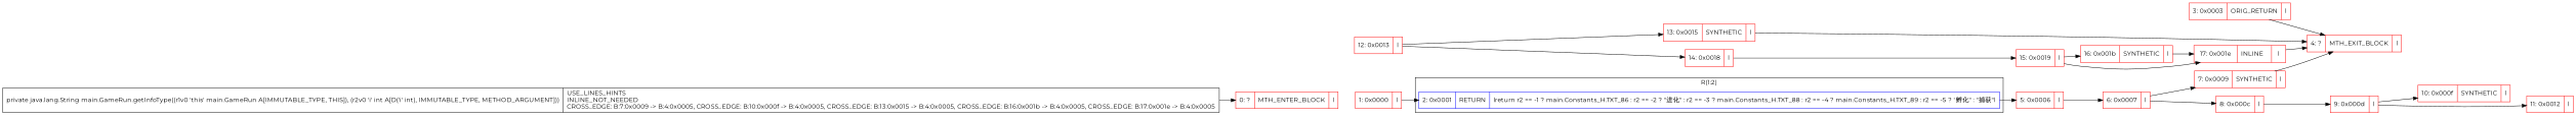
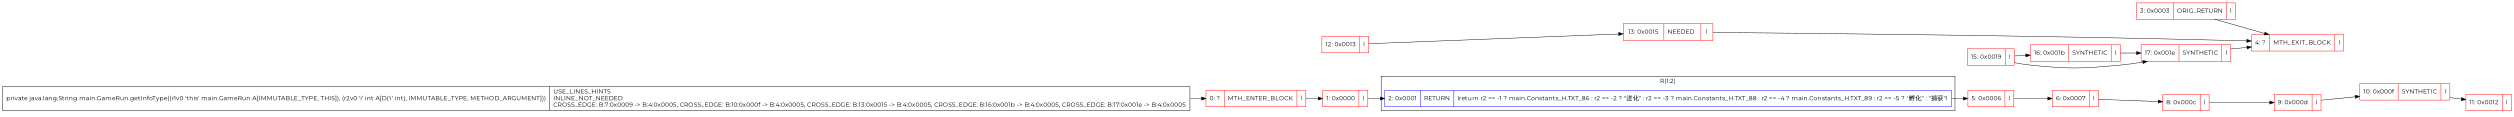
  digraph {
    fontname=Montserrat
    rankdir=LR
    node [color=red fontname=Montserrat shape=record]
    edge [fontname=Montserrat]
    n1 [color=blue label="{2\:\ 0x0001|RETURN\l|lreturn r2 == \-1 ? main.Constants_H.TXT_86 : r2 == \-2 ? \"进化\" : r2 == \-3 ? main.Constants_H.TXT_88 : r2 == \-4 ? main.Constants_H.TXT_89 : r2 == \-5 ? \"孵化\" : \"捕获\"l}"]
    n2 [label="{5\:\ 0x0006|l}"]
    n3 [label="{3\:\ 0x0003|ORIG_RETURN\l|l}"]
    n4 [label="{4\:\ ?|MTH_EXIT_BLOCK\l|l}"]
    n5 [label="{6\:\ 0x0007|l}"]
    n6 [label="{0\:\ ?|MTH_ENTER_BLOCK\l|l}"]
    n7 [label="{1\:\ 0x0000|l}"]
-   n8 [label="{7\:\ 0x0009|SYNTHETIC\l|l}"]
    n9 [label="{8\:\ 0x000c|l}"]
    n10 [label="{9\:\ 0x000d|l}"]
    n11 [label="{10\:\ 0x000f|SYNTHETIC\l|l}"]
    n12 [label="{11\:\ 0x0012|l}"]
    n13 [label="{12\:\ 0x0013|l}"]
-   n14 [label="{13\:\ 0x0015|SYNTHETIC\l|l}"]
-   n15 [label="{14\:\ 0x0018|l}"]
+   n14 [label="{13\:\ 0x0015|NEEDED\l|l}"]
    n16 [label="{15\:\ 0x0019|l}"]
    n17 [label="{16\:\ 0x001b|SYNTHETIC\l|l}"]
-   n18 [label="{17\:\ 0x001e|INLINE\l|l}"]
+   n18 [label="{17\:\ 0x001e|SYNTHETIC\l|l}"]
    n19 [label="{private java.lang.String main.GameRun.getInfoType((r1v0 'this' main.GameRun A[IMMUTABLE_TYPE, THIS]), (r2v0 'i' int A[D('i' int), IMMUTABLE_TYPE, METHOD_ARGUMENT]))  | USE_LINES_HINTS\lINLINE_NOT_NEEDED\lCROSS_EDGE: B:7:0x0009 \-\> B:4:0x0005, CROSS_EDGE: B:10:0x000f \-\> B:4:0x0005, CROSS_EDGE: B:13:0x0015 \-\> B:4:0x0005, CROSS_EDGE: B:16:0x001b \-\> B:4:0x0005, CROSS_EDGE: B:17:0x001e \-\> B:4:0x0005\l}" color=""]
    subgraph cluster_1 {
      label="R(1:2)"
      n1
    }
    n1 -> n2
    n2 -> n5
    n3 -> n4
-   n5 -> n8
    n5 -> n9
+   n6 -> n7
    n7 -> n1
-   n8 -> n4
    n9 -> n10
    n10 -> n11
-   n10 -> n12
+   n11 -> n12
    n13 -> n14
-   n13 -> n15
    n14 -> n4
-   n15 -> n16
    n16 -> n17
    n16 -> n18
    n17 -> n18
    n18 -> n4
    n19 -> n6
  }
